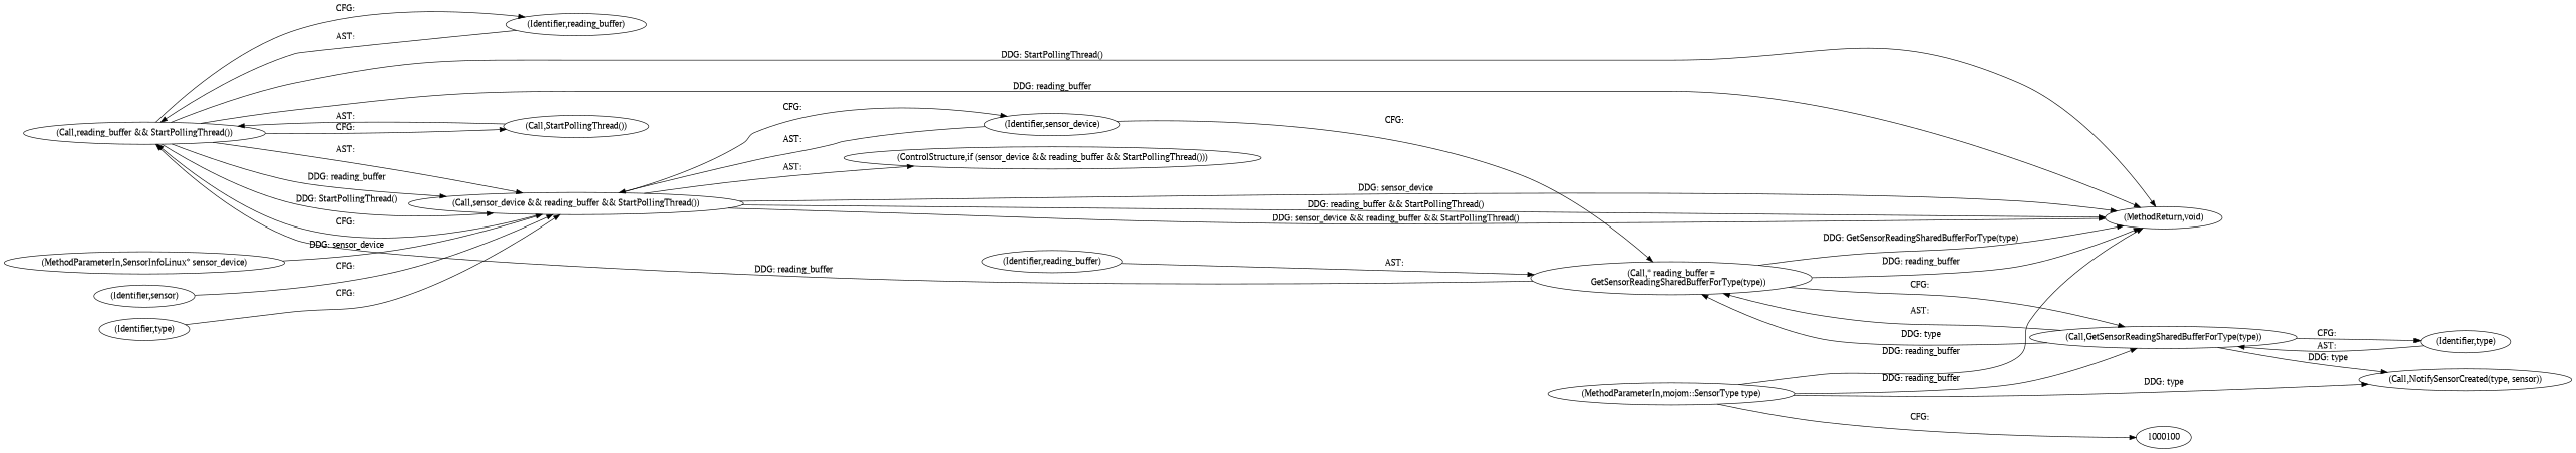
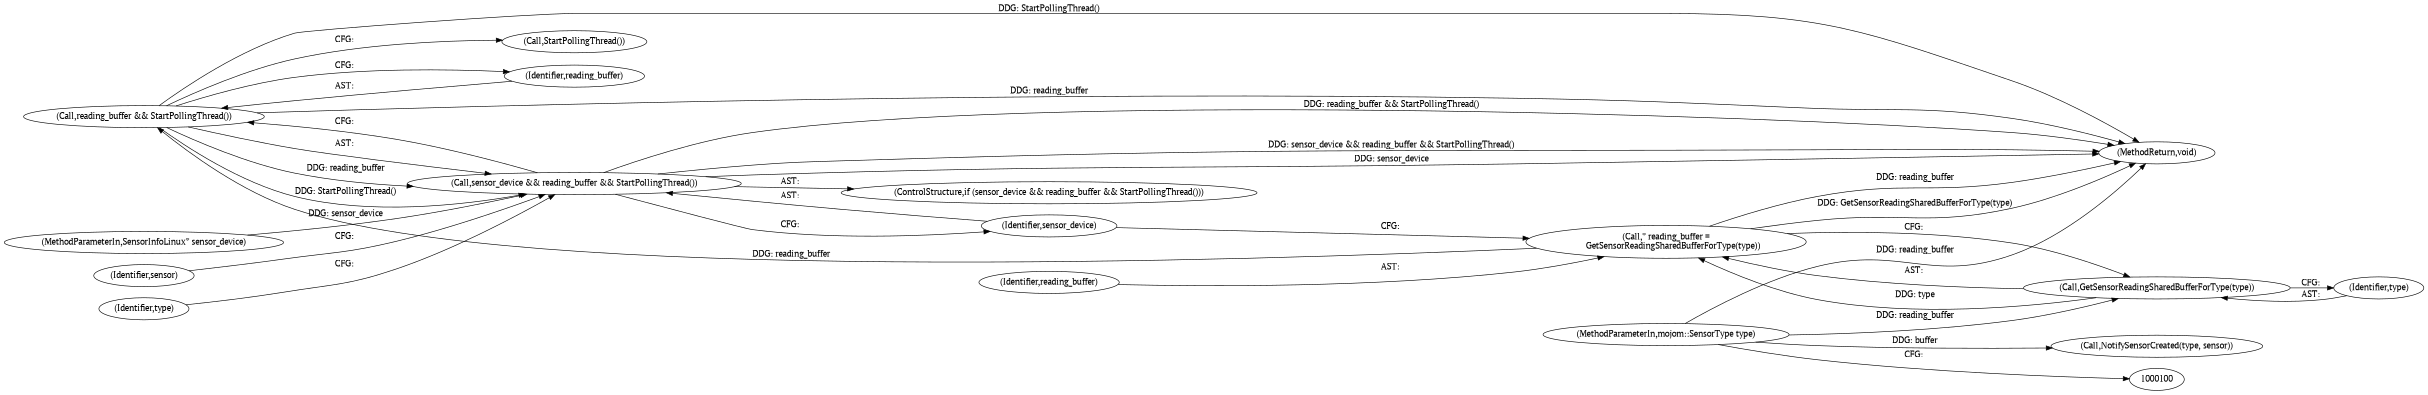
  digraph {
    fontname="PT Serif"
    rankdir=LR
    node [fontname="PT Serif"]
    edge [fontname="PT Serif"]
    n1 [label="(Call,reading_buffer && StartPollingThread())"]
    n2 [label="(Call,sensor_device && reading_buffer && StartPollingThread())"]
    n3 [label="(MethodReturn,void)"]
    n4 [label="(Call,StartPollingThread())"]
    n5 [label="(Identifier,reading_buffer)"]
    n6 [label="(ControlStructure,if (sensor_device && reading_buffer && StartPollingThread()))"]
    n7 [label="(Identifier,sensor_device)"]
    n8 [label="(Call,* reading_buffer =\n      GetSensorReadingSharedBufferForType(type))"]
    n9 [label="(Call,GetSensorReadingSharedBufferForType(type))"]
    n10 [label="(Identifier,type)"]
    n11 [label="(Call,NotifySensorCreated(type, sensor))"]
    n12 [label="(MethodParameterIn,mojom::SensorType type)"]
    1000100
    n14 [label="(Identifier,reading_buffer)"]
    n15 [label="(MethodParameterIn,SensorInfoLinux* sensor_device)"]
    n16 [label="(Identifier,sensor)"]
    n17 [label="(Identifier,type)"]
    n1 -> n2 [label="AST: "]
    n1 -> n2 [label="DDG: reading_buffer"]
    n1 -> n2 [label="DDG: StartPollingThread()"]
    n1 -> n3 [label="DDG: StartPollingThread()"]
    n1 -> n3 [label="DDG: reading_buffer"]
    n1 -> n4 [label="CFG: "]
    n1 -> n5 [label="CFG: "]
    n2 -> n1 [label="CFG: "]
    n2 -> n3 [label="DDG: sensor_device"]
    n2 -> n3 [label="DDG: reading_buffer && StartPollingThread()"]
    n2 -> n3 [label="DDG: sensor_device && reading_buffer && StartPollingThread()"]
    n2 -> n6 [label="AST: "]
    n2 -> n7 [label="CFG: "]
-   n4 -> n1 [label="AST: "]
    n5 -> n1 [label="AST: "]
    n7 -> n2 [label="AST: "]
    n7 -> n8 [label="CFG: "]
    n8 -> n1 [label="DDG: reading_buffer"]
    n8 -> n3 [label="DDG: reading_buffer"]
    n8 -> n3 [label="DDG: GetSensorReadingSharedBufferForType(type)"]
    n8 -> n9 [label="CFG: "]
    n9 -> n8 [label="AST: "]
    n9 -> n8 [label="DDG: type"]
    n9 -> n10 [label="CFG: "]
-   n9 -> n11 [label="DDG: type"]
    n10 -> n9 [label="AST: "]
    n12 -> n3 [label="DDG: reading_buffer"]
    n12 -> n9 [label="DDG: reading_buffer"]
-   n12 -> n11 [label="DDG: type"]
+   n12 -> n11 [label="DDG: buffer"]
    n12 -> 1000100 [label="CFG: "]
    n14 -> n8 [label="AST: "]
    n15 -> n2 [label="DDG: sensor_device"]
    n16 -> n2 [label="CFG: "]
    n17 -> n2 [label="CFG: "]
  }
